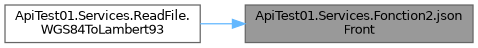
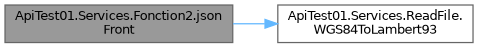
  digraph {
    rankdir=LR
    node [fontname=Helvetica fontsize=10 shape=box style=filled]
    n1 [color=gray40 fillcolor=grey60 fontcolor=black height=0.2 label="ApiTest01.Services.Fonction2.json\lFront" width=0.4]
    n2 [color=grey40 fillcolor=white height=0.2 label="ApiTest01.Services.ReadFile.\lWGS84ToLambert93" width=0.4]
-   n2 -> n1 [color=steelblue1 fontname=Helvetica fontsize=10 labelfontname=Helvetica labelfontsize=10 style=solid]
+   n1 -> n2 [color=steelblue1 fontname=Helvetica fontsize=10 labelfontname=Helvetica labelfontsize=10 style=solid]
  }
